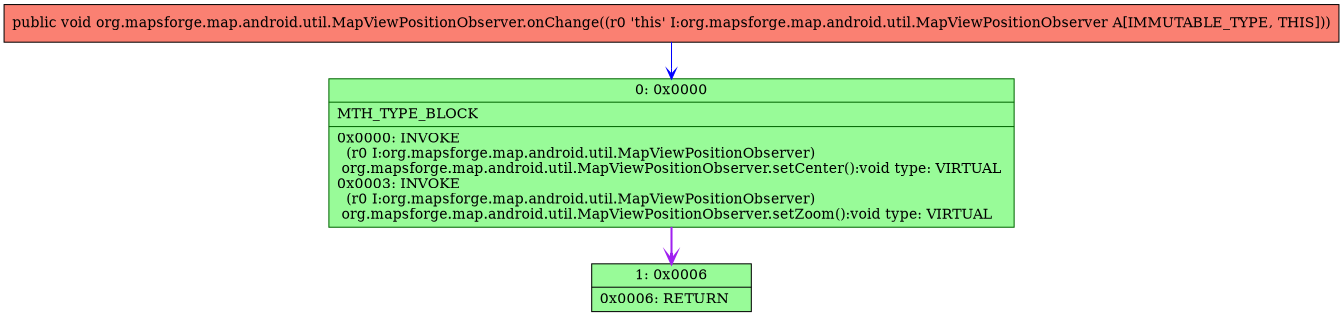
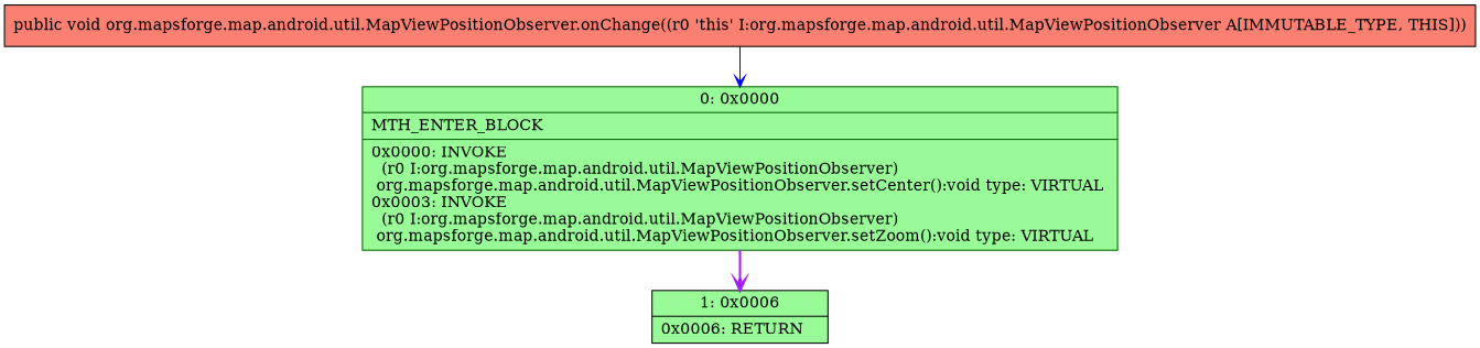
  digraph {
    node [shape=record style=filled fillcolor=palegreen color=black]
    edge [arrowhead=vee]
-   n1 [label="{0\:\ 0x0000|MTH_TYPE_BLOCK\l|0x0000: INVOKE  \l  (r0 I:org.mapsforge.map.android.util.MapViewPositionObserver)\l org.mapsforge.map.android.util.MapViewPositionObserver.setCenter():void type: VIRTUAL \l0x0003: INVOKE  \l  (r0 I:org.mapsforge.map.android.util.MapViewPositionObserver)\l org.mapsforge.map.android.util.MapViewPositionObserver.setZoom():void type: VIRTUAL \l}" color=darkgreen]
+   n1 [label="{0\:\ 0x0000|MTH_ENTER_BLOCK\l|0x0000: INVOKE  \l  (r0 I:org.mapsforge.map.android.util.MapViewPositionObserver)\l org.mapsforge.map.android.util.MapViewPositionObserver.setCenter():void type: VIRTUAL \l0x0003: INVOKE  \l  (r0 I:org.mapsforge.map.android.util.MapViewPositionObserver)\l org.mapsforge.map.android.util.MapViewPositionObserver.setZoom():void type: VIRTUAL \l}" color=darkgreen]
    n2 [label="{1\:\ 0x0006|0x0006: RETURN   \l}"]
    n3 [label="{public void org.mapsforge.map.android.util.MapViewPositionObserver.onChange((r0 'this' I:org.mapsforge.map.android.util.MapViewPositionObserver A[IMMUTABLE_TYPE, THIS])) }" fillcolor=salmon]
    n1 -> n2 [color=purple style=bold]
    n3 -> n1 [color=blue style=solid]
  }
